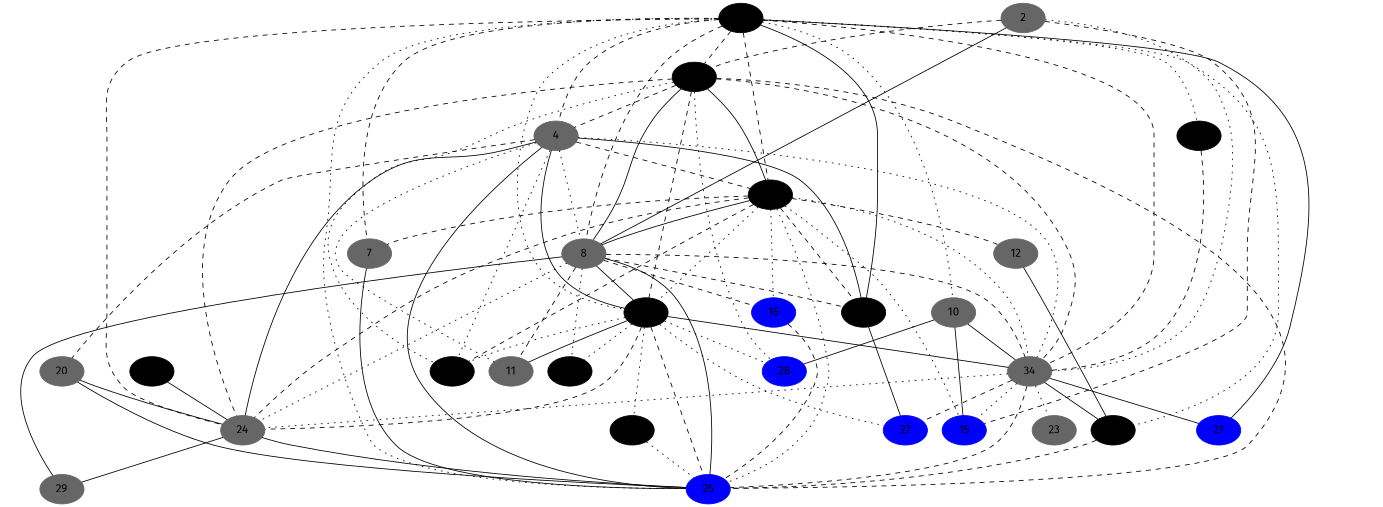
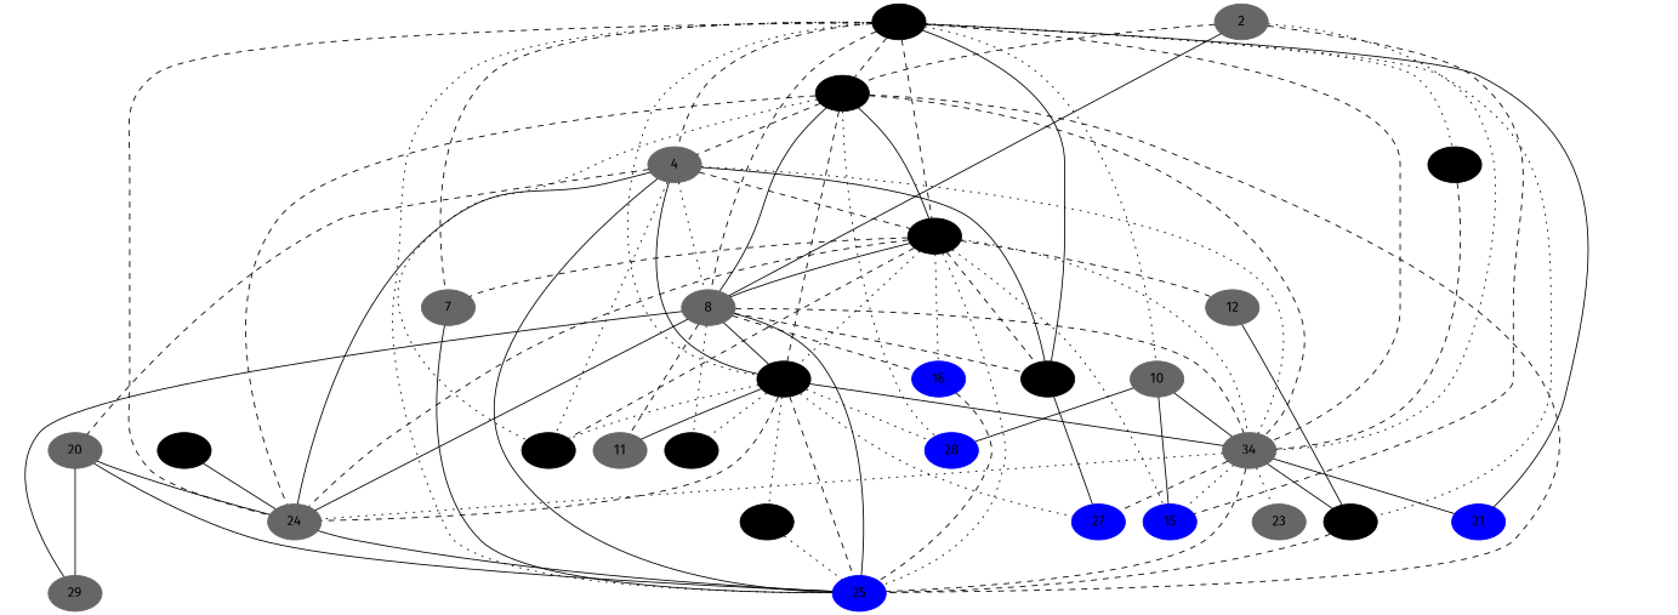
  graph {
    fontname="Fira Sans"
    node [color=gray40 fontname="Fira Sans" style=filled]
    edge [fontname="Fira Sans" style=dashed weight=1.0]
    1 [color=black]
    3 [color=black]
    4
    5 [color=black]
    6 [color=black]
    7
    8
    9 [color=black]
    10
    n10 [label=34]
    18 [color=black]
    21 [color=blue]
    22 [color=black]
    24
    25 [color=blue]
    26 [color=black]
    28 [color=blue]
    11
    20
    15 [color=blue]
    12
    16 [color=blue]
    19 [color=black]
    29
    17 [color=black]
    27 [color=blue]
    23
    2
    13 [color=black]
    1 -- 3 [weight=2.0]
    1 -- 4 [weight=2.0]
    1 -- 5 [style=dotted]
    1 -- 6 [weight=2.0]
    1 -- 7
    1 -- 8 [weight=2.0]
    1 -- 9 [style=dotted weight=2.0]
    1 -- 10 [style=dotted weight=2.0]
    1 -- n10 [weight=2.0]
    1 -- 18 [style=dotted]
    1 -- 21 [style=solid]
    1 -- 22 [style=solid weight=2.0]
    1 -- 24
    1 -- 25 [style=dotted]
    3 -- 4 [weight=4.0]
    3 -- 6 [style=solid weight=3.0]
    3 -- 8 [style=solid weight=2.0]
    3 -- 9 [weight=2.0]
    3 -- n10 [weight=2.0]
    3 -- 24 [weight=2.0]
    3 -- 25 [weight=3.0]
    3 -- 26 [style=dotted]
    3 -- 28 [style=dotted]
    4 -- 6 [weight=3.0]
    4 -- 8 [style=dotted]
    4 -- 9 [style=solid weight=2.0]
    4 -- n10 [style=dotted]
    4 -- 22 [style=solid]
    4 -- 24 [style=solid]
    4 -- 25 [style=solid]
    4 -- 26 [style=dotted]
-   4 -- 11 [style=dotted]
    4 -- 20 [weight=2.0]
    5 -- n10
    6 -- 7
    6 -- 8 [style=solid]
    6 -- 9 [style=dotted]
    6 -- n10 [style=dotted weight=2.0]
    6 -- 22
    6 -- 24
    6 -- 25 [style=dotted]
    6 -- 26
    6 -- 15 [style=dotted]
    6 -- 12
    6 -- 16 [style=dotted]
    7 -- 25 [style=solid]
    8 -- 9 [style=solid weight=2.0]
    8 -- n10 [weight=2.0]
    8 -- 22
-   8 -- 24 [style=dotted weight=2.0]
+   8 -- 24 [style=solid weight=2.0]
    8 -- 25 [style=solid weight=2.0]
    8 -- 11
    8 -- 16 [weight=2.0]
    8 -- 19 [style=dotted]
    8 -- 29 [style=solid]
    9 -- n10 [style=solid]
    9 -- 24
    9 -- 25
    9 -- 26 [style=dotted]
    9 -- 28 [style=dotted]
    9 -- 11 [style=solid]
    9 -- 19 [style=dotted]
    9 -- 17 [style=dotted]
    9 -- 27 [style=dotted]
    10 -- n10 [style=solid weight=2.0]
    10 -- 28 [style=solid]
    10 -- 15 [style=solid]
    n10 -- 18 [style=solid]
    n10 -- 21 [style=solid]
    n10 -- 24 [style=dotted]
    n10 -- 25
    n10 -- 15 [style=dotted]
    n10 -- 27
    n10 -- 23 [style=dotted]
    18 -- 25 [weight=2.0]
    22 -- 27 [style=solid]
    24 -- 25 [style=solid weight=2.0]
-   24 -- 29 [style=solid]
+   20 -- 29 [style=solid]
    20 -- 24 [style=solid]
    20 -- 25 [style=solid]
    12 -- 18 [style=solid]
    16 -- 25
    17 -- 25 [style=dotted]
    2 -- 3
    2 -- 8 [style=solid]
    2 -- n10 [style=dotted]
    2 -- 15
    13 -- 24 [style=solid]
  }
